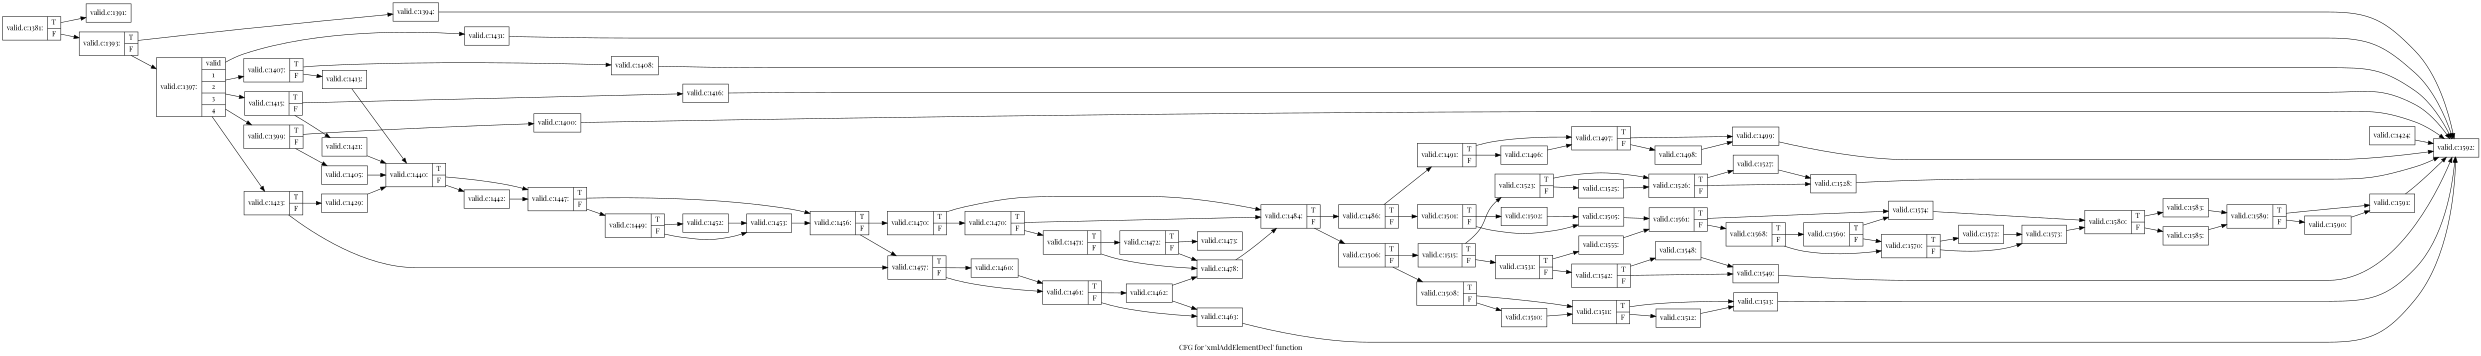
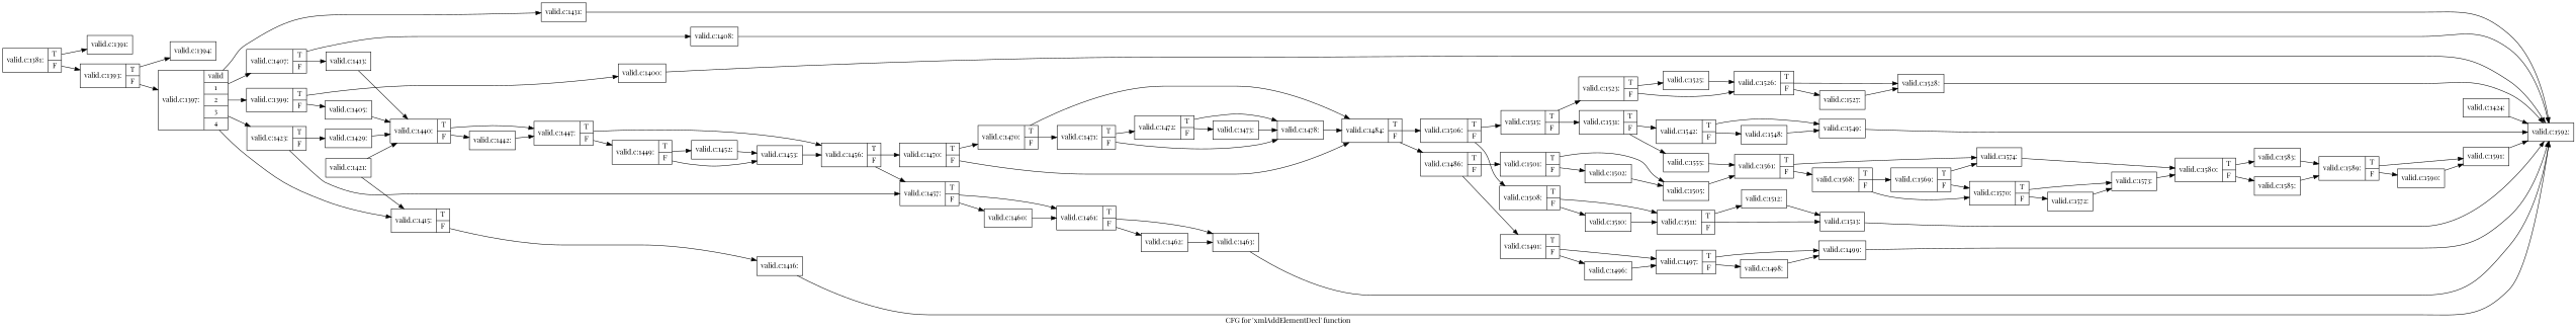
  digraph {
    fontname="Playfair Display"
    label="CFG for 'xmlAddElementDecl' function"
    rankdir=LR
    node [fontname="Playfair Display" shape=record]
    edge [fontname="Playfair Display"]
    n1 [label="{valid.c:1381:|{<s0>T|<s1>F}}"]
    n2 [label="{valid.c:1391:}"]
    n3 [label="{valid.c:1393:|{<s0>T|<s1>F}}"]
    n4 [label="{valid.c:1394:}"]
    n5 [label="{valid.c:1397:|{<s0>valid|<s1>1|<s2>2|<s3>3|<s4>4}}"]
    n6 [label="{valid.c:1592:}"]
    n7 [label="{valid.c:1431:}"]
    n8 [label="{valid.c:1399:|{<s0>T|<s1>F}}"]
    n9 [label="{valid.c:1407:|{<s0>T|<s1>F}}"]
    n10 [label="{valid.c:1415:|{<s0>T|<s1>F}}"]
    n11 [label="{valid.c:1423:|{<s0>T|<s1>F}}"]
    n12 [label="{valid.c:1400:}"]
    n13 [label="{valid.c:1405:}"]
    n14 [label="{valid.c:1408:}"]
    n15 [label="{valid.c:1413:}"]
    n16 [label="{valid.c:1416:}"]
    n17 [label="{valid.c:1421:}"]
    n18 [label="{valid.c:1429:}"]
    n19 [label="{valid.c:1457:|{<s0>T|<s1>F}}"]
    n20 [label="{valid.c:1440:|{<s0>T|<s1>F}}"]
    n21 [label="{valid.c:1424:}"]
    n22 [label="{valid.c:1442:}"]
    n23 [label="{valid.c:1447:|{<s0>T|<s1>F}}"]
    n24 [label="{valid.c:1449:|{<s0>T|<s1>F}}"]
    n25 [label="{valid.c:1456:|{<s0>T|<s1>F}}"]
    n26 [label="{valid.c:1452:}"]
    n27 [label="{valid.c:1453:}"]
    n28 [label="{valid.c:1470:|{<s0>T|<s1>F}}"]
    n29 [label="{valid.c:1460:}"]
    n30 [label="{valid.c:1461:|{<s0>T|<s1>F}}"]
    n31 [label="{valid.c:1470:|{<s0>T|<s1>F}}"]
    n32 [label="{valid.c:1484:|{<s0>T|<s1>F}}"]
    n33 [label="{valid.c:1462:}"]
    n34 [label="{valid.c:1463:}"]
    n35 [label="{valid.c:1471:|{<s0>T|<s1>F}}"]
    n36 [label="{valid.c:1486:|{<s0>T|<s1>F}}"]
    n37 [label="{valid.c:1506:|{<s0>T|<s1>F}}"]
    n38 [label="{valid.c:1472:|{<s0>T|<s1>F}}"]
    n39 [label="{valid.c:1478:}"]
    n40 [label="{valid.c:1491:|{<s0>T|<s1>F}}"]
    n41 [label="{valid.c:1501:|{<s0>T|<s1>F}}"]
    n42 [label="{valid.c:1508:|{<s0>T|<s1>F}}"]
    n43 [label="{valid.c:1515:|{<s0>T|<s1>F}}"]
    n44 [label="{valid.c:1473:}"]
    n45 [label="{valid.c:1496:}"]
    n46 [label="{valid.c:1497:|{<s0>T|<s1>F}}"]
    n47 [label="{valid.c:1502:}"]
    n48 [label="{valid.c:1505:}"]
    n49 [label="{valid.c:1510:}"]
    n50 [label="{valid.c:1511:|{<s0>T|<s1>F}}"]
    n51 [label="{valid.c:1523:|{<s0>T|<s1>F}}"]
    n52 [label="{valid.c:1531:|{<s0>T|<s1>F}}"]
    n53 [label="{valid.c:1498:}"]
    n54 [label="{valid.c:1499:}"]
    n55 [label="{valid.c:1561:|{<s0>T|<s1>F}}"]
    n56 [label="{valid.c:1568:|{<s0>T|<s1>F}}"]
    n57 [label="{valid.c:1574:}"]
    n58 [label="{valid.c:1570:|{<s0>T|<s1>F}}"]
    n59 [label="{valid.c:1569:|{<s0>T|<s1>F}}"]
    n60 [label="{valid.c:1580:|{<s0>T|<s1>F}}"]
    n61 [label="{valid.c:1512:}"]
    n62 [label="{valid.c:1513:}"]
    n63 [label="{valid.c:1525:}"]
    n64 [label="{valid.c:1526:|{<s0>T|<s1>F}}"]
    n65 [label="{valid.c:1542:|{<s0>T|<s1>F}}"]
    n66 [label="{valid.c:1555:}"]
    n67 [label="{valid.c:1527:}"]
    n68 [label="{valid.c:1528:}"]
    n69 [label="{valid.c:1548:}"]
    n70 [label="{valid.c:1549:}"]
    n71 [label="{valid.c:1572:}"]
    n72 [label="{valid.c:1573:}"]
    n73 [label="{valid.c:1583:}"]
    n74 [label="{valid.c:1585:}"]
    n75 [label="{valid.c:1589:|{<s0>T|<s1>F}}"]
    n76 [label="{valid.c:1590:}"]
    n77 [label="{valid.c:1591:}"]
    n1 -> n2
    n1 -> n3
    n3 -> n4
    n3 -> n5
-   n4 -> n6
    n5 -> n7
    n5 -> n8
    n5 -> n9
    n5 -> n10
    n5 -> n11
    n7 -> n6
    n8 -> n12
    n8 -> n13
    n9 -> n14
    n9 -> n15
    n10 -> n16
-   n10 -> n17
+   n17 -> n10
    n11 -> n18
    n11 -> n19
    n12 -> n6
    n13 -> n20
    n14 -> n6
    n15 -> n20
    n16 -> n6
    n17 -> n20
    n18 -> n20
    n19 -> n29
    n19 -> n30
    n20 -> n22
    n20 -> n23
    n21 -> n6
    n22 -> n23
    n23 -> n24
    n23 -> n25
    n24 -> n26
    n24 -> n27
    n25 -> n19
    n25 -> n28
    n26 -> n27
    n27 -> n25
    n28 -> n31
    n28 -> n32
    n29 -> n30
    n30 -> n33
    n30 -> n34
    n31 -> n32
    n31 -> n35
    n32 -> n36
    n32 -> n37
    n33 -> n34
    n34 -> n6
    n35 -> n38
    n35 -> n39
    n36 -> n40
    n36 -> n41
    n37 -> n42
    n37 -> n43
    n38 -> n39
    n38 -> n44
    n39 -> n32
    n40 -> n45
    n40 -> n46
    n41 -> n47
    n41 -> n48
    n42 -> n49
    n42 -> n50
    n43 -> n51
    n43 -> n52
-   n33 -> n39
+   n44 -> n39
    n45 -> n46
    n46 -> n53
    n46 -> n54
    n47 -> n48
    n48 -> n55
    n49 -> n50
    n50 -> n61
    n50 -> n62
    n51 -> n63
    n51 -> n64
    n52 -> n65
    n52 -> n66
    n53 -> n54
    n54 -> n6
    n55 -> n56
    n55 -> n57
    n56 -> n58
    n56 -> n59
    n57 -> n60
    n58 -> n71
    n58 -> n72
    n59 -> n57
    n59 -> n58
    n60 -> n73
    n60 -> n74
    n61 -> n62
    n62 -> n6
    n63 -> n64
    n64 -> n67
    n64 -> n68
    n65 -> n69
    n65 -> n70
    n66 -> n55
    n67 -> n68
    n68 -> n6
    n69 -> n70
    n70 -> n6
    n71 -> n72
    n72 -> n60
    n73 -> n75
    n74 -> n75
    n75 -> n76
    n75 -> n77
    n76 -> n77
    n77 -> n6
  }
